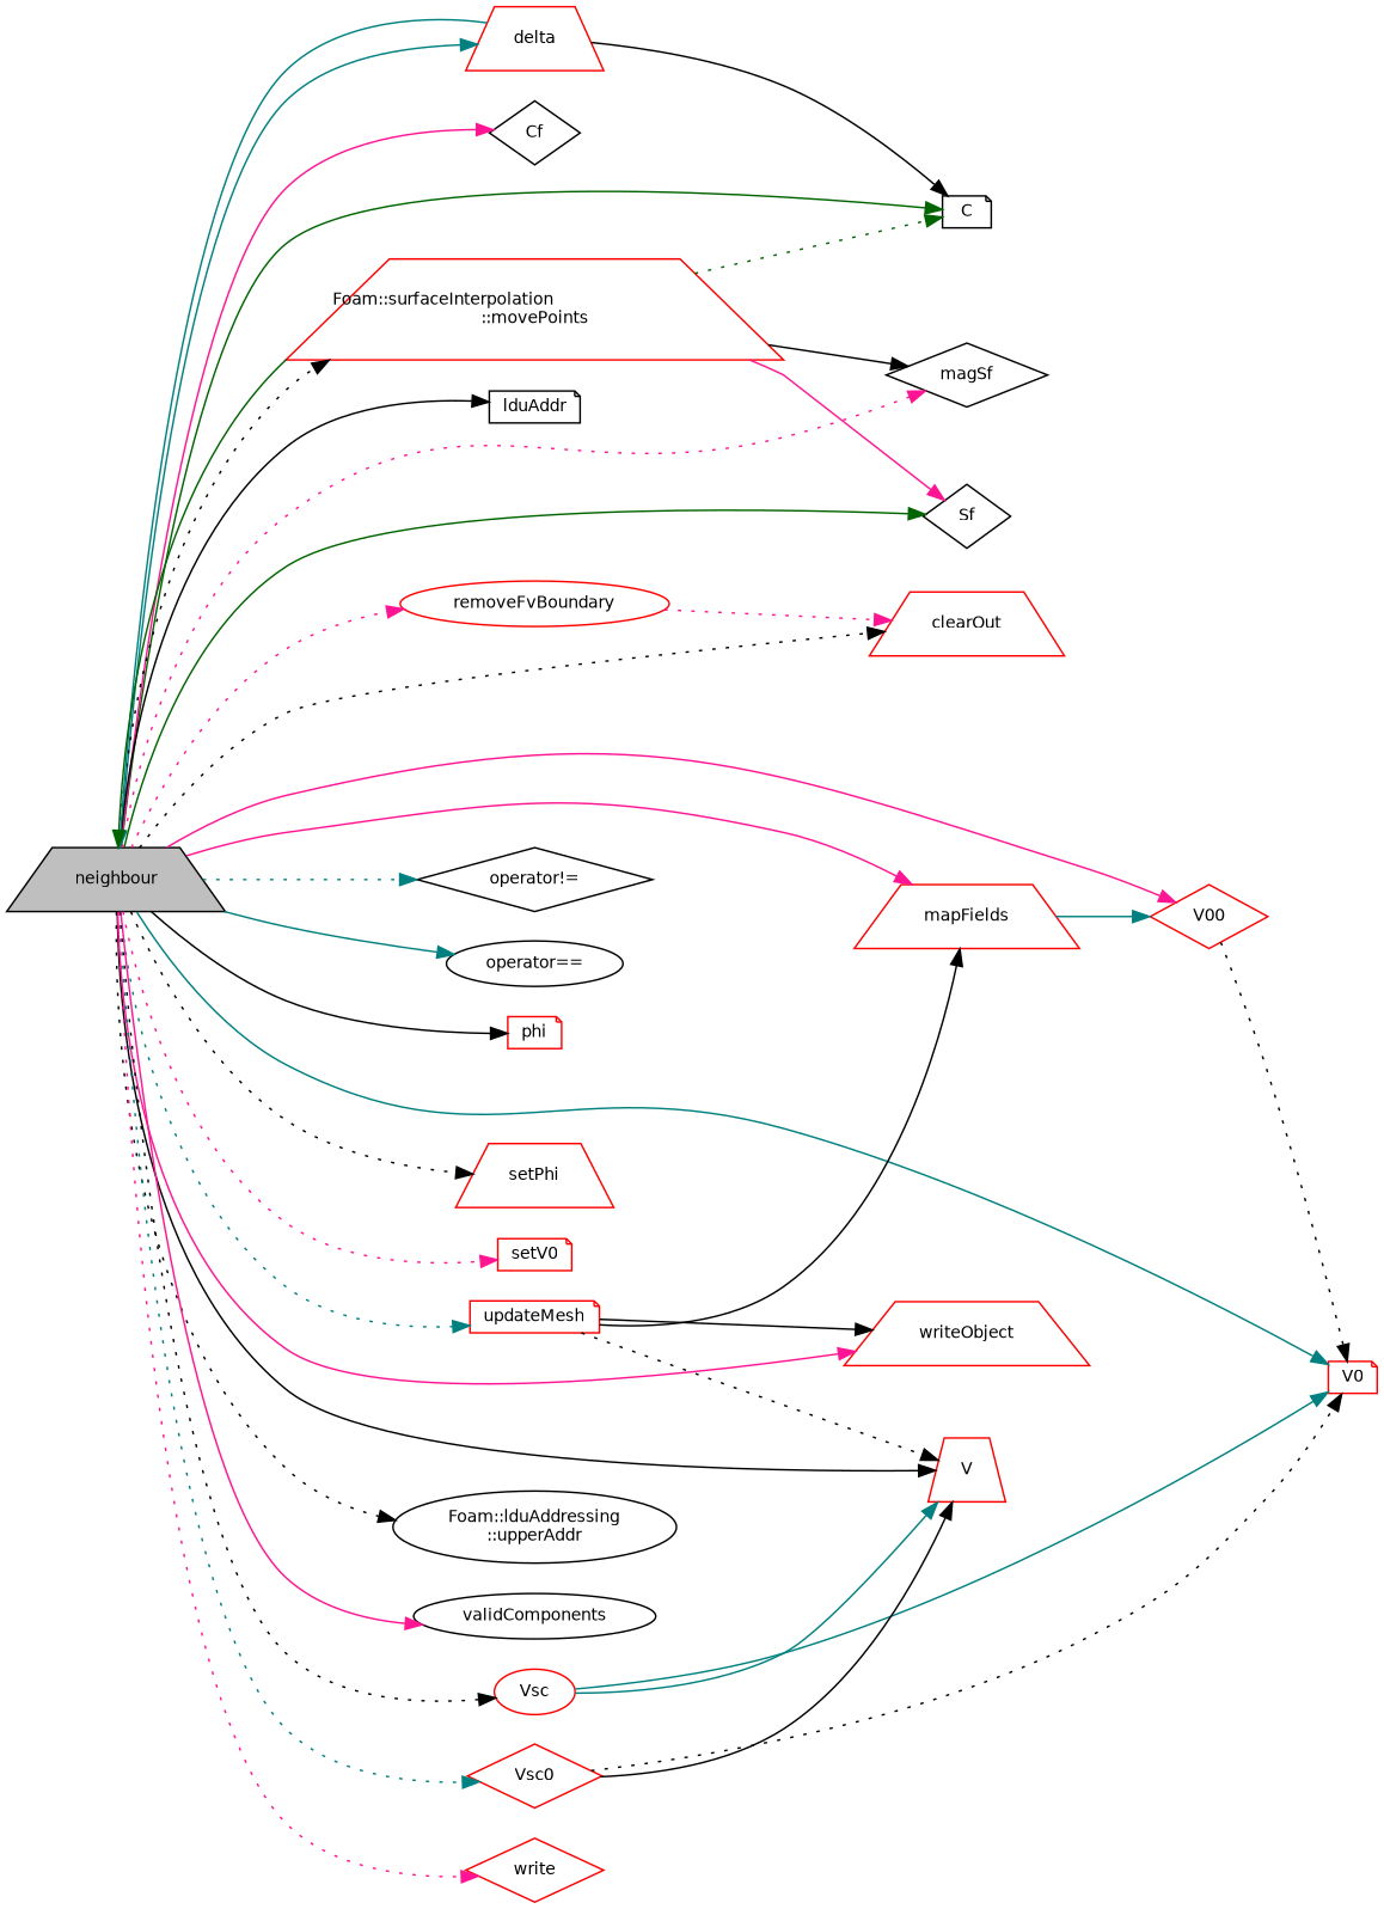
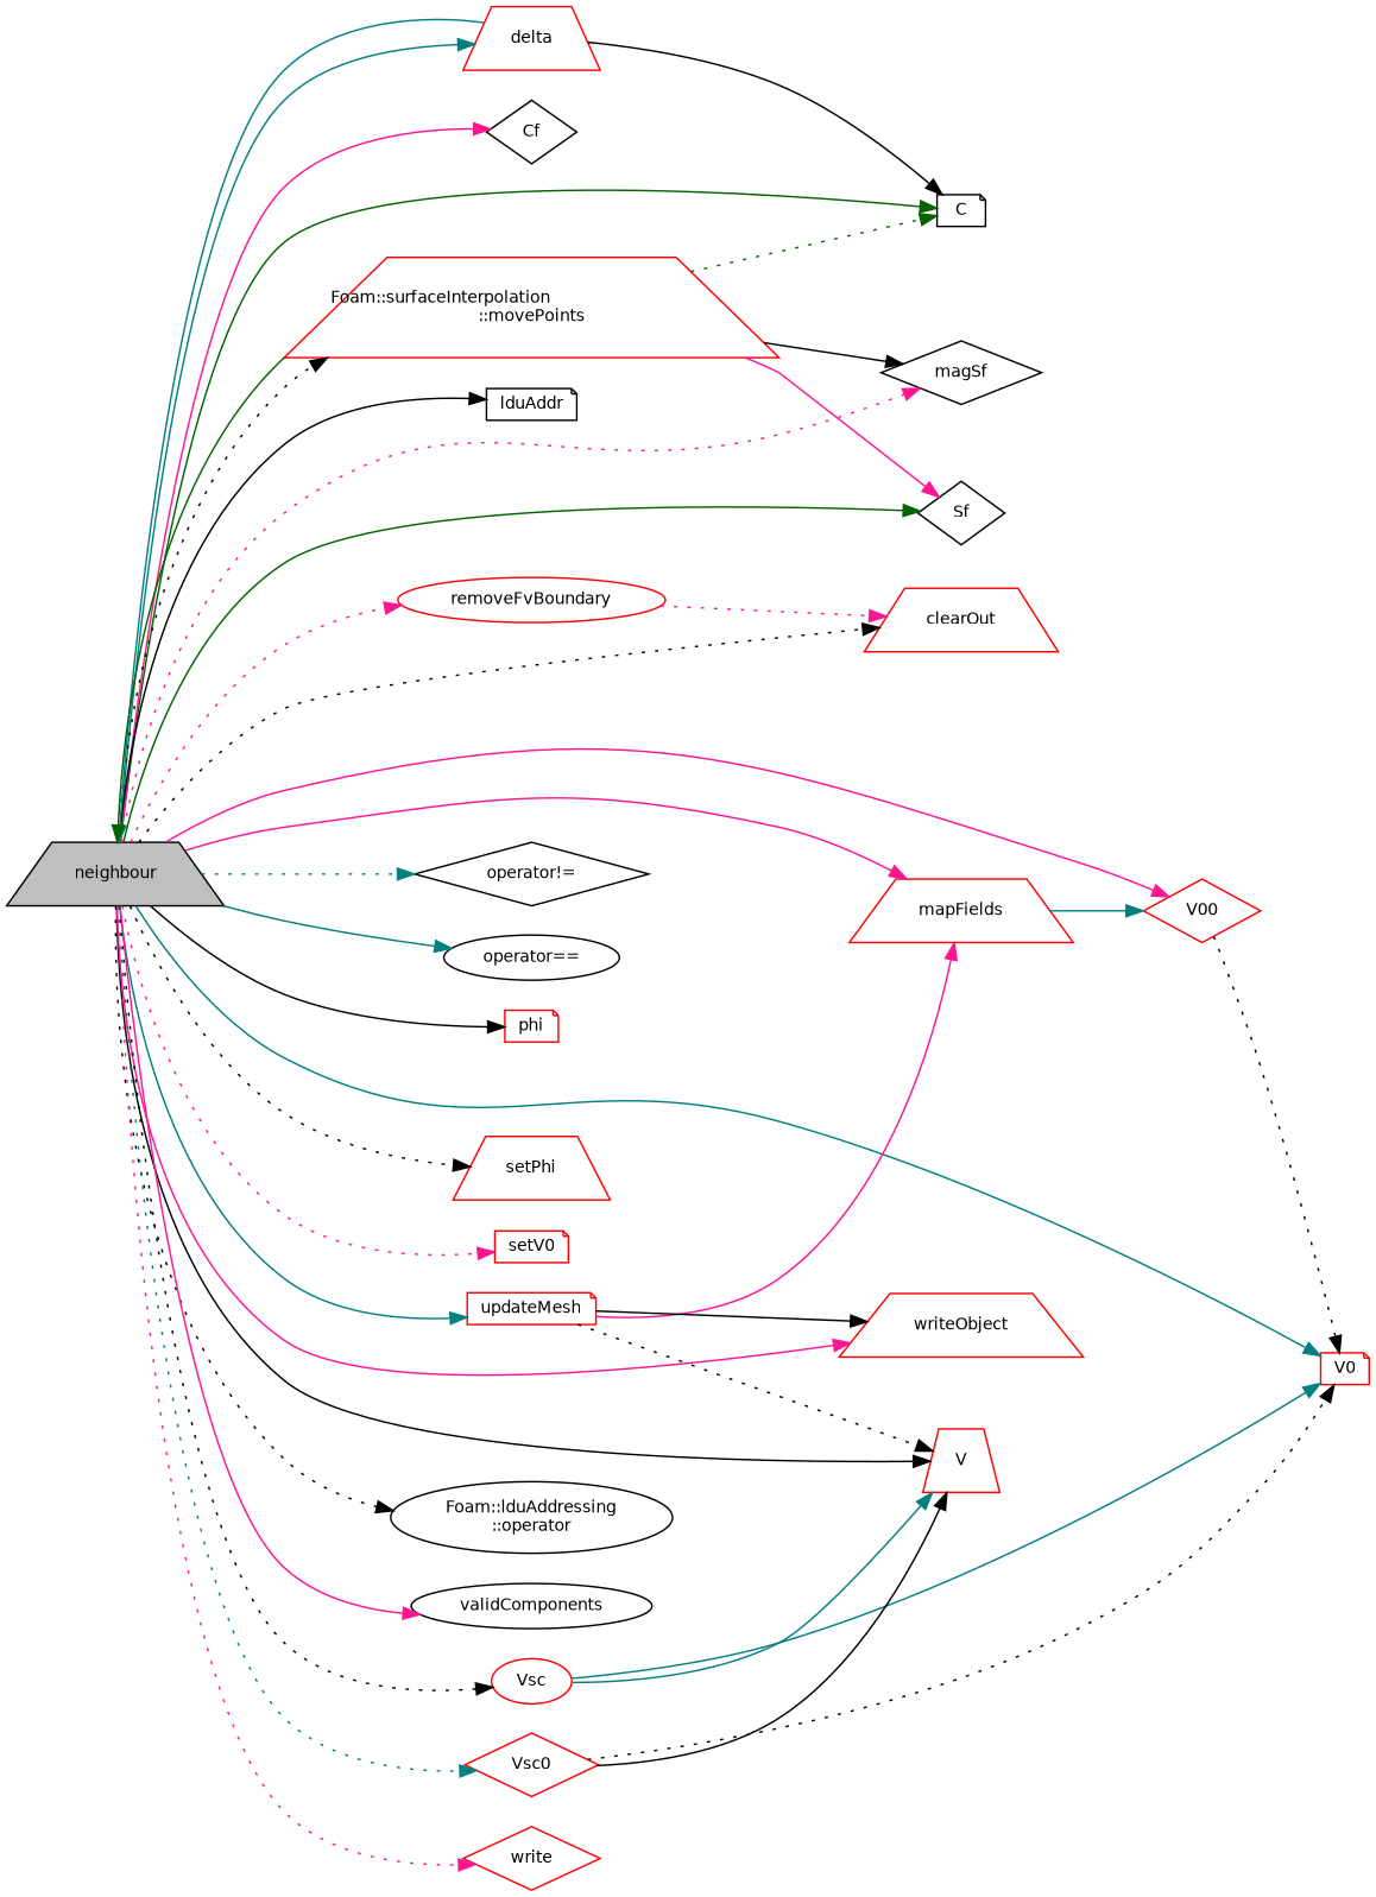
  digraph {
    rankdir=LR
    node [color=red fontname=Helvetica fontsize=10 shape=trapezium]
    edge [color=black fontname=Helvetica fontsize=10 labelfontname=Helvetica labelfontsize=10 style=solid]
    n1 [color=black fillcolor=grey75 fontcolor=black height=0.2 label=neighbour style=filled width=0.4]
    n2 [color=black height=0.2 label=C shape=note width=0.4]
    n3 [color=black height=0.2 label=Cf shape=diamond width=0.4]
    n4 [height=0.2 label=clearOut width=0.4]
    n5 [height=0.2 label=delta width=0.4]
    n6 [color=black height=0.2 label=lduAddr shape=note width=0.4]
    n7 [color=black height=0.2 label=magSf shape=diamond width=0.4]
    n8 [height=0.2 label=mapFields width=0.4]
    n9 [height=0.2 label=V00 shape=diamond width=0.4]
    n10 [height=0.2 label=V0 shape=note width=0.4]
    n11 [height=0.2 label="Foam::surfaceInterpolation\l::movePoints" width=0.4]
    n12 [color=black height=0.2 label=Sf shape=diamond width=0.4]
    n13 [color=black height=0.2 label="operator!=" shape=diamond width=0.4]
    n14 [color=black height=0.2 label="operator==" shape=ellipse width=0.4]
    n15 [height=0.2 label=phi shape=note width=0.4]
    n16 [height=0.2 label=removeFvBoundary shape=ellipse width=0.4]
    n17 [height=0.2 label=setPhi width=0.4]
    n18 [height=0.2 label=setV0 shape=note width=0.4]
    n19 [height=0.2 label=updateMesh shape=note width=0.4]
    n20 [height=0.2 label=V width=0.4]
    n21 [height=0.2 label=writeObject width=0.4]
-   n22 [color=black height=0.2 label="Foam::lduAddressing\l::upperAddr" shape=ellipse width=0.4]
+   n22 [color=black height=0.2 label="Foam::lduAddressing\l::operator" shape=ellipse width=0.4]
    n23 [color=black height=0.2 label=validComponents shape=ellipse width=0.4]
    n24 [height=0.2 label=Vsc shape=ellipse width=0.4]
    n25 [height=0.2 label=Vsc0 shape=diamond width=0.4]
    n26 [height=0.2 label=write shape=diamond width=0.4]
    n1 -> n2 [color=darkgreen]
    n1 -> n3 [color=deeppink]
    n1 -> n4 [style=dotted]
    n1 -> n5 [color=teal]
    n1 -> n6
    n1 -> n7 [color=deeppink style=dotted]
    n1 -> n8 [color=deeppink]
    n1 -> n9 [color=deeppink]
    n1 -> n10 [color=teal]
    n1 -> n11 [style=dotted]
    n1 -> n12 [color=darkgreen]
    n1 -> n13 [color=teal style=dotted]
    n1 -> n14 [color=teal]
    n1 -> n15
    n1 -> n16 [color=deeppink style=dotted]
    n1 -> n17 [style=dotted]
    n1 -> n18 [color=deeppink style=dotted]
-   n1 -> n19 [color=teal style=dotted]
+   n1 -> n19 [color=teal]
    n1 -> n20
    n1 -> n21 [color=deeppink]
    n1 -> n22 [style=dotted]
    n1 -> n23 [color=deeppink]
    n1 -> n24 [style=dotted]
    n1 -> n25 [color=teal style=dotted]
    n1 -> n26 [color=deeppink style=dotted]
    n5 -> n1 [color=teal]
    n5 -> n2
    n8 -> n9 [color=teal]
    n9 -> n10 [style=dotted]
    n11 -> n1 [color=darkgreen]
    n11 -> n2 [color=darkgreen style=dotted]
    n11 -> n7
    n11 -> n12 [color=deeppink]
    n16 -> n4 [color=deeppink style=dotted]
-   n19 -> n8
+   n19 -> n8 [color=deeppink]
    n19 -> n20 [style=dotted]
    n19 -> n21
    n24 -> n10 [color=teal]
    n24 -> n20 [color=teal]
    n25 -> n10 [style=dotted]
    n25 -> n20
  }
